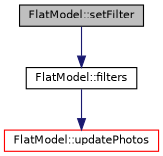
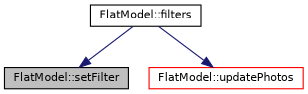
  digraph {
    rankdir=TB
    node [color=black fillcolor=white fontname=Helvetica fontsize=10 shape=record style=filled]
    edge [color=midnightblue fontname=Helvetica fontsize=10 labelfontname=Helvetica labelfontsize=10 style=solid]
    n1 [fillcolor=grey75 fontcolor=black height=0.2 label="FlatModel::setFilter" width=0.4]
    n2 [height=0.2 label="FlatModel::filters" width=0.4]
    n3 [color=red height=0.2 label="FlatModel::updatePhotos" width=0.4]
-   n1 -> n2
+   n2 -> n1
    n2 -> n3
  }
